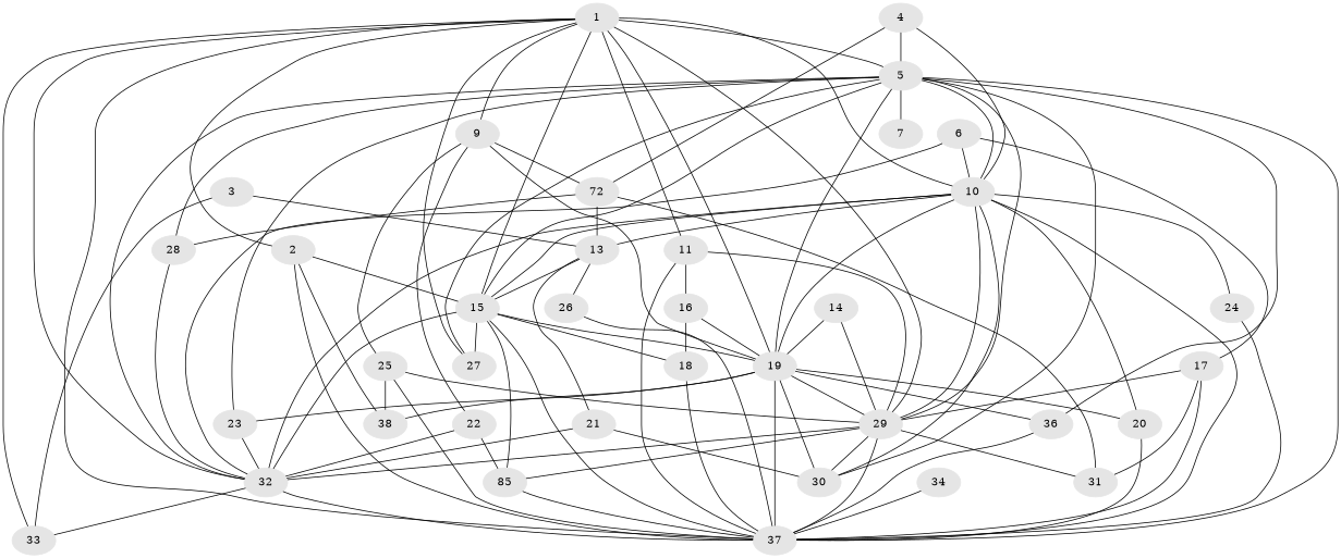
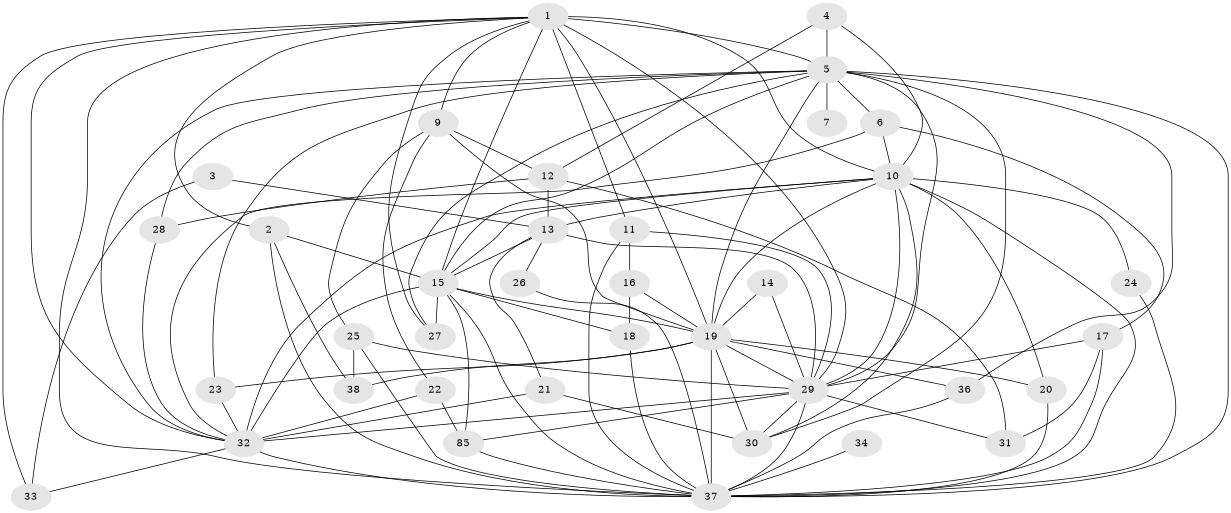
  graph {
    node [color=gray90 style=filled]
    edge [weight=1.0]
    1
    2
    5
    9
    10
    11
    15
    19
    27
    29
    32
    33
    37
    38
    7
    23
    28
    30
    36
-   12 [label=72]
+   12
    22
    25
    13
    20
    24
    16
    18
    n28 [label=85]
    31
    3
    21
    26
    4
    6
    17
    14
    34
    1 -- 2
    1 -- 5 [weight=2.0]
    1 -- 9
    1 -- 10 [weight=4.0]
    1 -- 11
    1 -- 15 [weight=2.0]
    1 -- 19 [weight=2.0]
    1 -- 27
    1 -- 29 [weight=3.0]
    1 -- 32 [weight=2.0]
    1 -- 33
    1 -- 37 [weight=4.0]
    2 -- 15
    2 -- 37
    2 -- 38
-   5 -- 10
+   5 -- 6
    5 -- 15
    5 -- 19
    5 -- 27
    5 -- 29 [weight=2.0]
    5 -- 32
    5 -- 37 [weight=2.0]
    5 -- 7
    5 -- 23
    5 -- 28
    5 -- 30
    5 -- 36
    9 -- 19
    9 -- 12
    9 -- 22
    9 -- 25
    10 -- 15
    10 -- 19
    10 -- 29 [weight=2.0]
    10 -- 32
    10 -- 37 [weight=3.0]
    10 -- 30
    10 -- 13
    10 -- 20
    10 -- 24
    11 -- 29
    11 -- 37 [weight=2.0]
    11 -- 16
    15 -- 19 [weight=2.0]
    15 -- 27
    15 -- 32
    15 -- 37 [weight=2.0]
    15 -- 18
    15 -- n28
    19 -- 29
    19 -- 37 [weight=3.0]
    19 -- 38
    19 -- 23
    19 -- 30
    19 -- 36
    19 -- 20
    29 -- 32 [weight=3.0]
    29 -- 37 [weight=2.0]
    29 -- 30
    29 -- n28
    29 -- 31
    32 -- 33
    32 -- 37 [weight=2.0]
    23 -- 32
    28 -- 32
    36 -- 37
    12 -- 28
    12 -- 13 [weight=2.0]
    12 -- 31
    22 -- 32
    22 -- n28
    25 -- 29
    25 -- 37
    25 -- 38
    13 -- 15
+   13 -- 29
    13 -- 21
    13 -- 26
    20 -- 37
    24 -- 37
    16 -- 19
    16 -- 18
    18 -- 37
    n28 -- 37
    3 -- 33
    3 -- 13
    21 -- 32
    21 -- 30
    26 -- 37
    4 -- 5
    4 -- 10
    4 -- 12
    6 -- 10
    6 -- 32
    6 -- 17
    17 -- 29
    17 -- 37 [weight=2.0]
    17 -- 31
    14 -- 19
    14 -- 29
    34 -- 37 [weight=3.0]
  }
